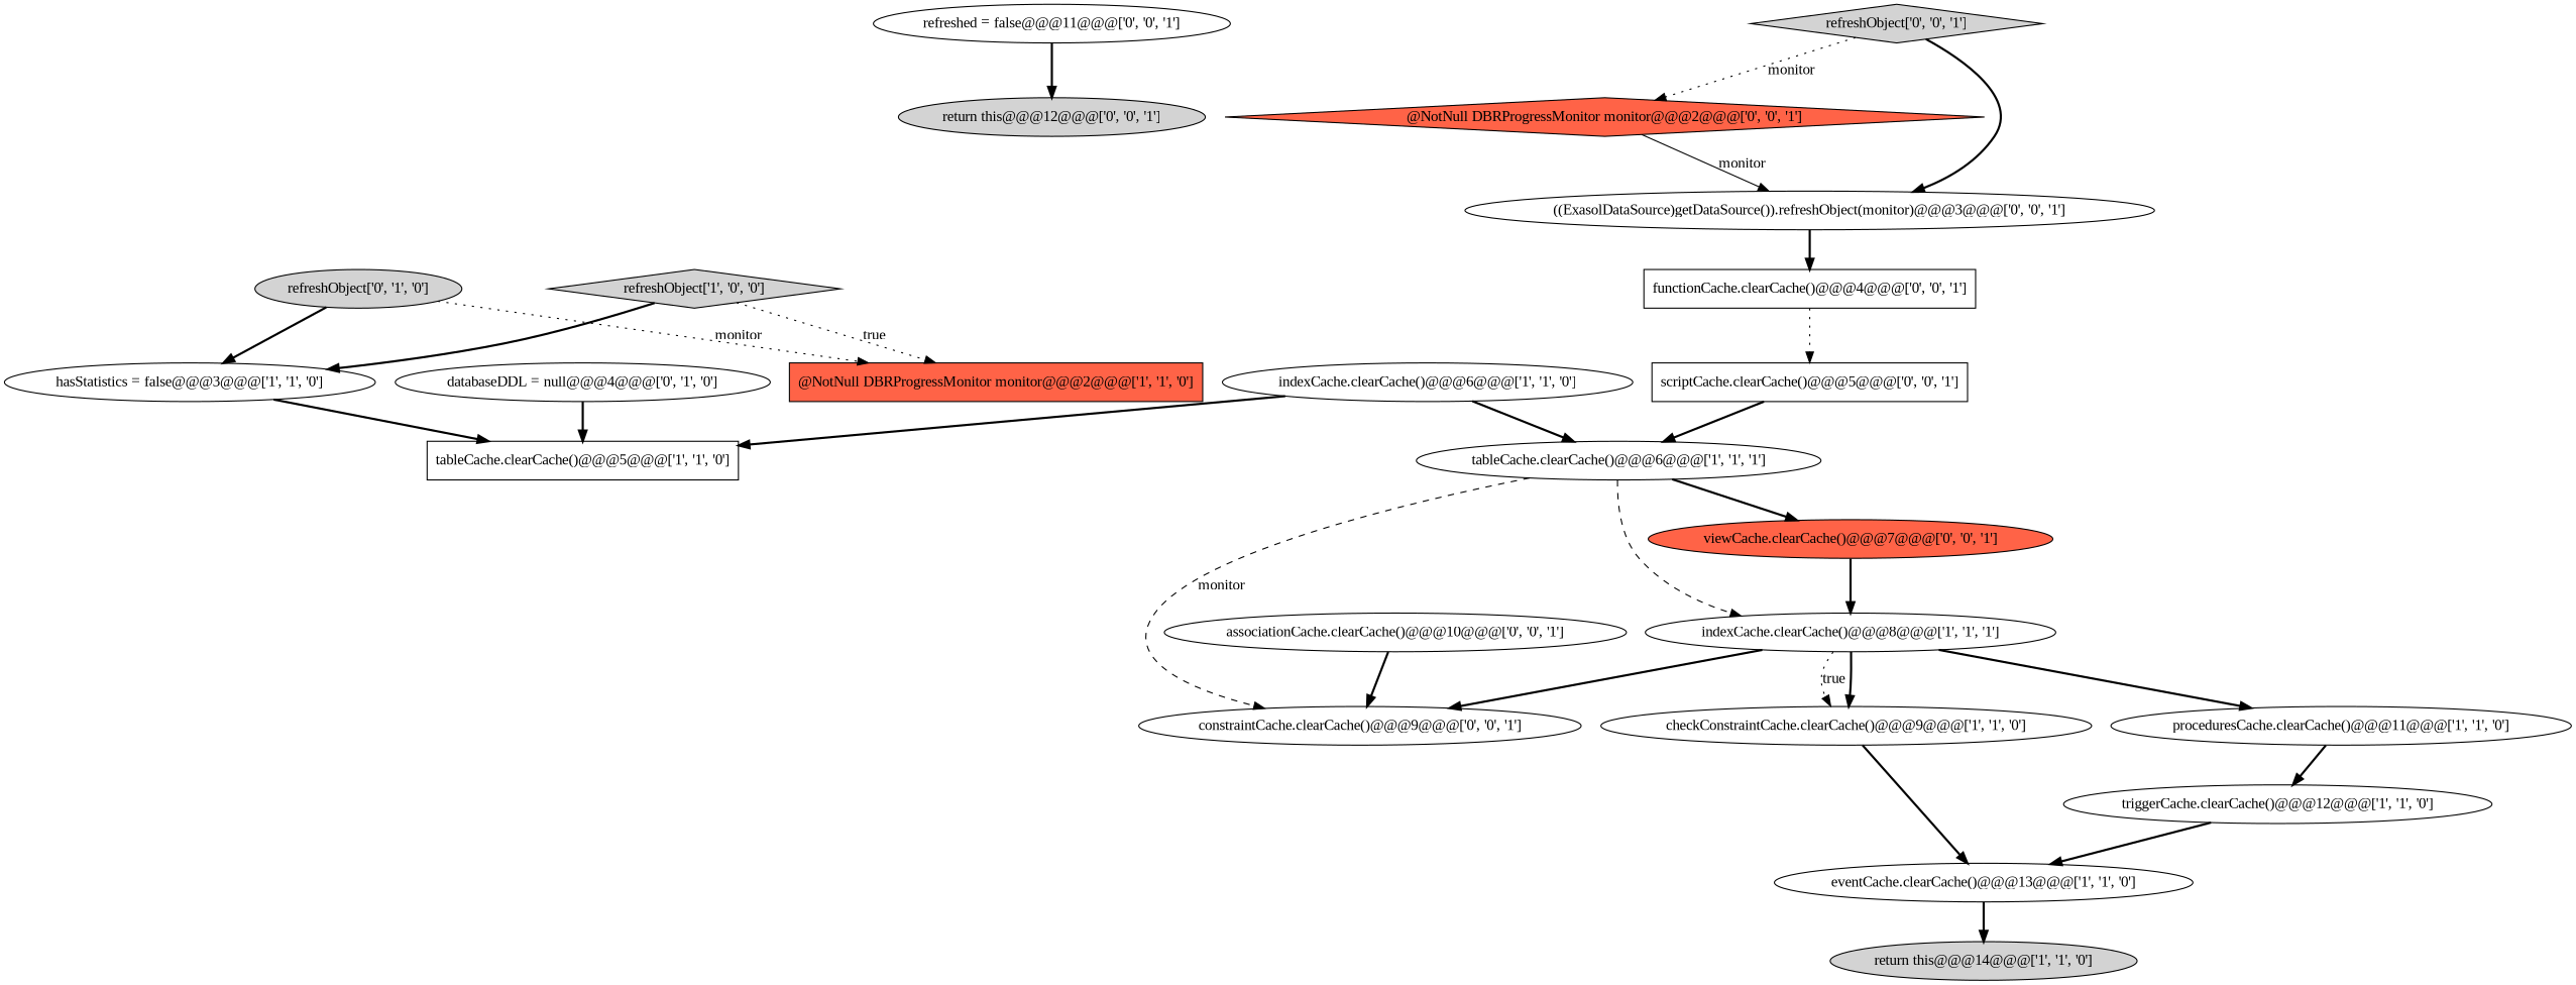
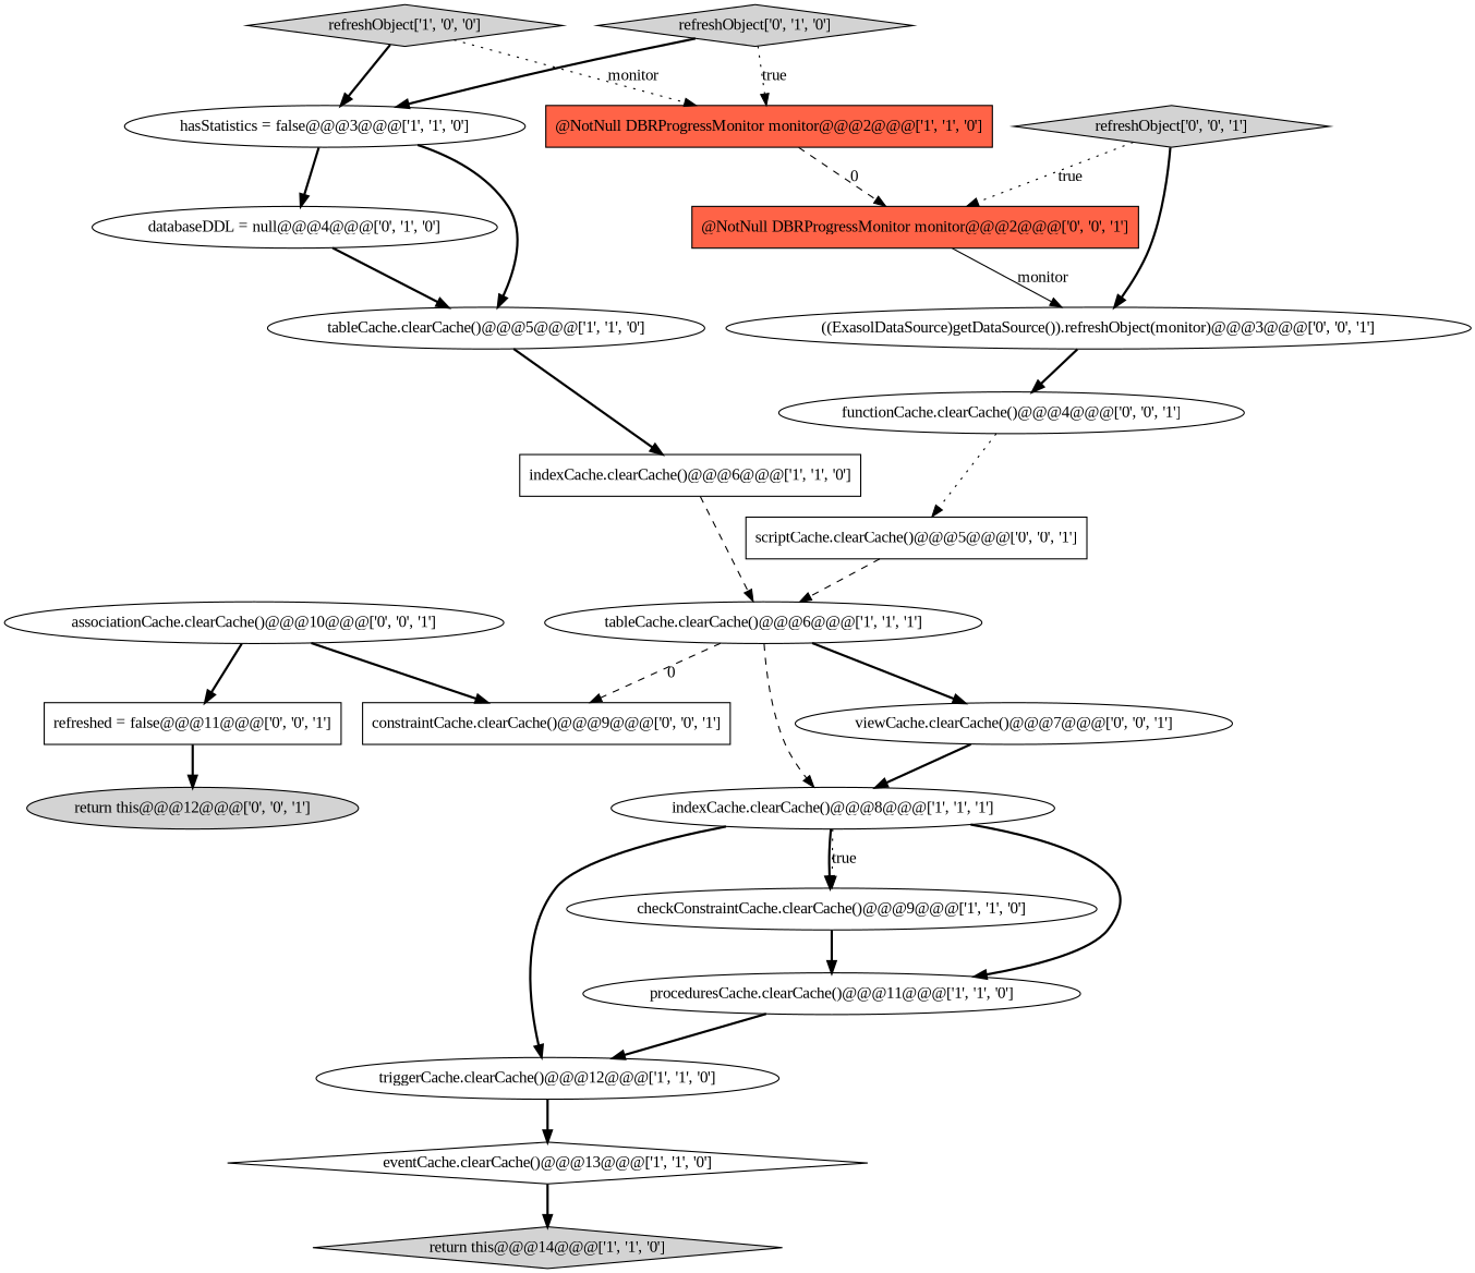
  digraph {
    fontname="Liberation Serif"
    node [fillcolor=white fontname="Liberation Serif" shape=ellipse style=filled]
    edge [fontname="Liberation Serif" style=bold]
-   n1 [label="refreshed = false@@@11@@@['0', '0', '1']"]
+   n1 [label="refreshed = false@@@11@@@['0', '0', '1']" shape=box]
    n2 [fillcolor=lightgray label="return this@@@12@@@['0', '0', '1']"]
-   n3 [label="tableCache.clearCache()@@@5@@@['1', '1', '0']" shape=box]
-   n4 [label="indexCache.clearCache()@@@6@@@['1', '1', '0']"]
+   n3 [label="tableCache.clearCache()@@@5@@@['1', '1', '0']"]
+   n4 [label="indexCache.clearCache()@@@6@@@['1', '1', '0']" shape=box]
    n5 [label="tableCache.clearCache()@@@6@@@['1', '1', '1']"]
-   n6 [label="constraintCache.clearCache()@@@9@@@['0', '0', '1']"]
+   n6 [label="constraintCache.clearCache()@@@9@@@['0', '0', '1']" shape=box]
    n7 [label="indexCache.clearCache()@@@8@@@['1', '1', '1']"]
-   n8 [fillcolor=tomato label="viewCache.clearCache()@@@7@@@['0', '0', '1']"]
-   n9 [label="functionCache.clearCache()@@@4@@@['0', '0', '1']" shape=box]
+   n8 [label="viewCache.clearCache()@@@7@@@['0', '0', '1']"]
+   n9 [label="functionCache.clearCache()@@@4@@@['0', '0', '1']"]
    n10 [label="scriptCache.clearCache()@@@5@@@['0', '0', '1']" shape=box]
    n11 [label="associationCache.clearCache()@@@10@@@['0', '0', '1']"]
-   n12 [label="eventCache.clearCache()@@@13@@@['1', '1', '0']"]
-   n13 [fillcolor=lightgray label="return this@@@14@@@['1', '1', '0']"]
+   n12 [label="eventCache.clearCache()@@@13@@@['1', '1', '0']" shape=diamond]
+   n13 [fillcolor=lightgray label="return this@@@14@@@['1', '1', '0']" shape=diamond]
    n14 [fillcolor=lightgray label="refreshObject['1', '0', '0']" shape=diamond]
    n15 [fillcolor=tomato label="@NotNull DBRProgressMonitor monitor@@@2@@@['1', '1', '0']" shape=box]
    n16 [label="hasStatistics = false@@@3@@@['1', '1', '0']"]
-   n17 [fillcolor=tomato label="@NotNull DBRProgressMonitor monitor@@@2@@@['0', '0', '1']" shape=diamond]
+   n17 [fillcolor=tomato label="@NotNull DBRProgressMonitor monitor@@@2@@@['0', '0', '1']" shape=box]
    n18 [label="databaseDDL = null@@@4@@@['0', '1', '0']"]
    n19 [label="((ExasolDataSource)getDataSource()).refreshObject(monitor)@@@3@@@['0', '0', '1']"]
    n20 [label="triggerCache.clearCache()@@@12@@@['1', '1', '0']"]
    n21 [label="proceduresCache.clearCache()@@@11@@@['1', '1', '0']"]
    n22 [label="checkConstraintCache.clearCache()@@@9@@@['1', '1', '0']"]
-   n23 [fillcolor=lightgray label="refreshObject['0', '1', '0']"]
+   n23 [fillcolor=lightgray label="refreshObject['0', '1', '0']" shape=diamond]
    n24 [fillcolor=lightgray label="refreshObject['0', '0', '1']" shape=diamond]
    n1 -> n2
-   n4 -> n3
-   n4 -> n5
-   n5 -> n6 [label=monitor style=dashed]
+   n3 -> n4
+   n4 -> n5 [style=dashed]
+   n5 -> n6 [label=0 style=dashed]
    n5 -> n7 [style=dashed]
    n5 -> n8
-   n7 -> n6
+   n7 -> n20
    n7 -> n21
    n7 -> n22
    n7 -> n22 [label=true style=dotted]
    n8 -> n7
    n9 -> n10 [style=dotted]
-   n10 -> n5
+   n10 -> n5 [style=dashed]
+   n11 -> n1
    n11 -> n6
    n12 -> n13
-   n14 -> n15 [label=true style=dotted]
+   n14 -> n15 [label=monitor style=dotted]
    n14 -> n16
+   n15 -> n17 [label=0 style=dashed]
    n16 -> n3
+   n16 -> n18
    n17 -> n19 [label=monitor style=solid]
    n18 -> n3
    n19 -> n9
    n20 -> n12
    n21 -> n20
-   n22 -> n12
-   n23 -> n15 [label=monitor style=dotted]
+   n22 -> n21
+   n23 -> n15 [label=true style=dotted]
    n23 -> n16
-   n24 -> n17 [label=monitor style=dotted]
+   n24 -> n17 [label=true style=dotted]
    n24 -> n19
  }
